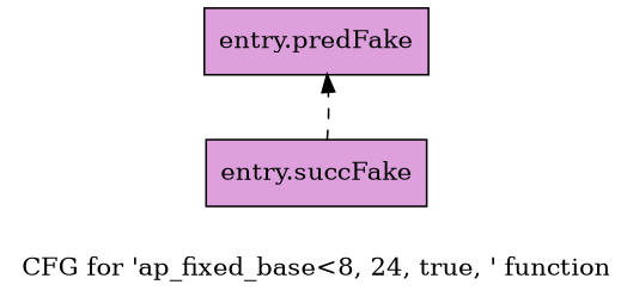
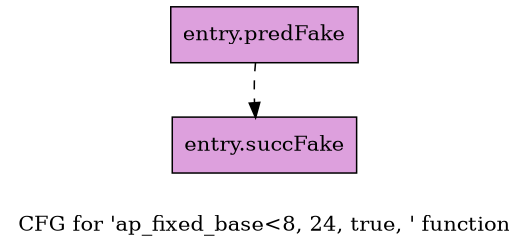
  digraph {
    label="CFG for 'ap_fixed_base\<8, 24, true, ' function"
    fontname="DejaVu Serif"
    node [shape=record style=filled fillcolor=plum fontname="DejaVu Serif"]
    n1 [label="{entry.predFake}"]
    n2 [filename="/tools/Xilinx/Vitis_HLS/2022.1/include/ap_fixed_base.h" label="{entry.succFake}" linenumber=339]
-   n2 -> n1 [execusionnum=12800 filename="/tools/Xilinx/Vitis_HLS/2022.1/include/ap_fixed_base.h" style=dashed fontname="DejaVu Serif"]
+   n1 -> n2 [execusionnum=12800 filename="/tools/Xilinx/Vitis_HLS/2022.1/include/ap_fixed_base.h" style=dashed fontname="DejaVu Serif"]
  }
